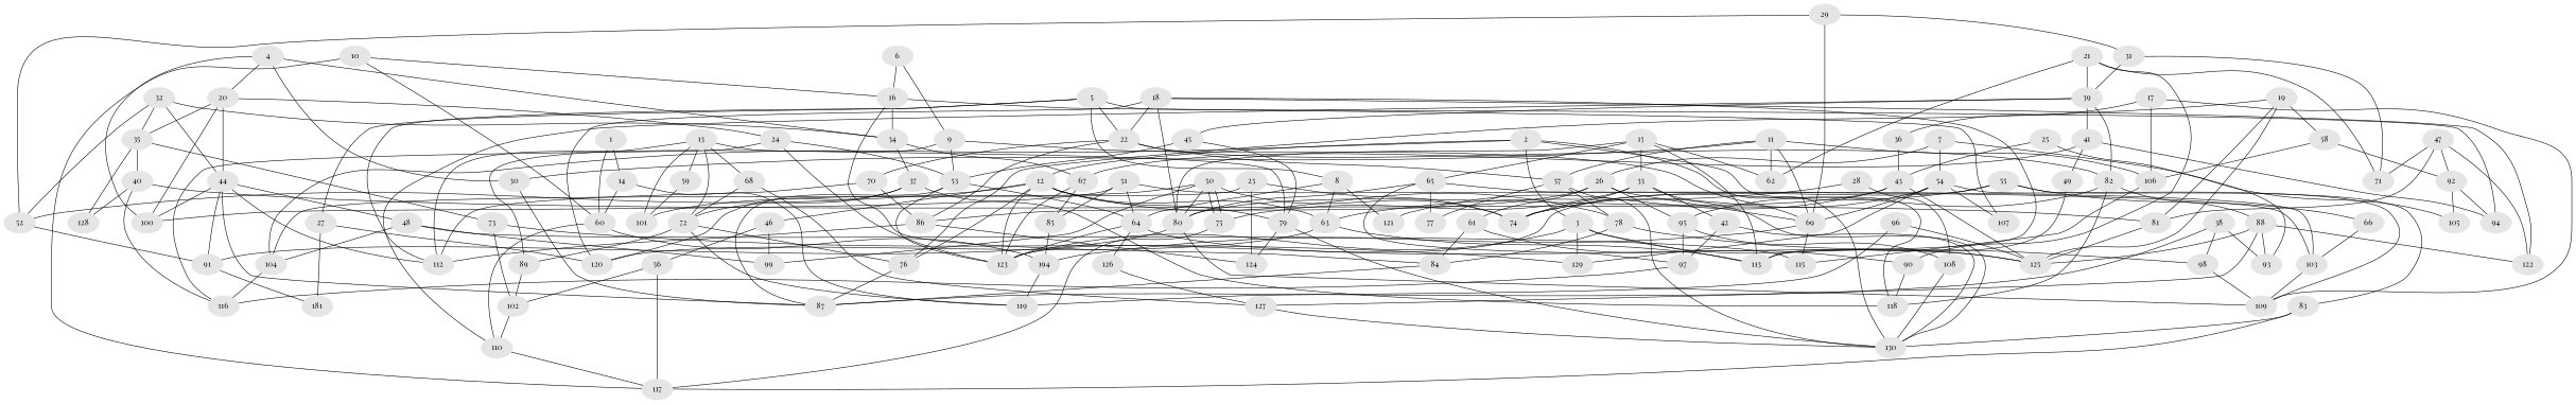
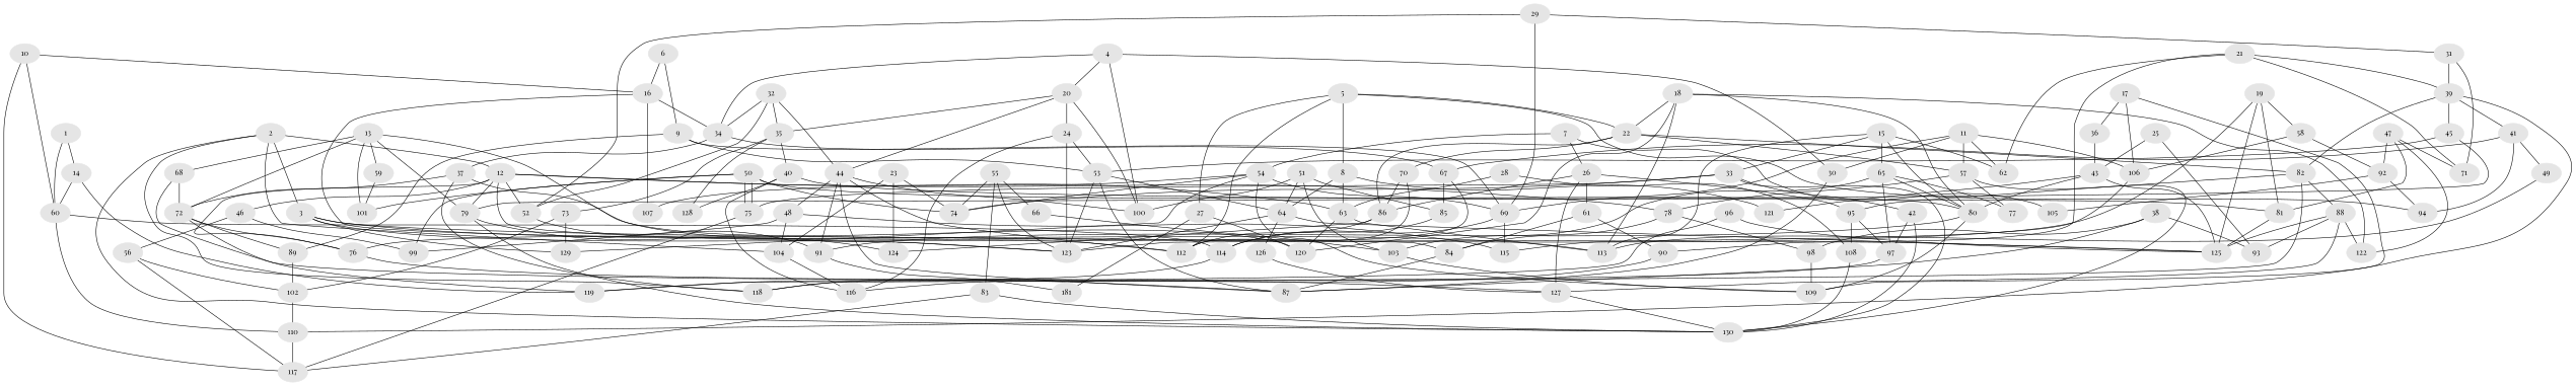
  graph {
    fontname="Playfair Display"
    node [color=gray90 fontname="Playfair Display" style=filled]
    edge [fontname="Playfair Display"]
    1
    14
    60
    119
    110
-   114 [label=194]
+   114
    2
    3
    12
    104
    118
    130
    113
    123
    125
    129
    63
    46
    52
    76
    78
    79
    116
    4
    20
    30
    34
    100
    24
    35
    44
    87
    37
    67
    5
    8
    22
    27
    94
    112
    64
    121
    57
    70
    82
    86
    120
    n48 [label=181]
    6
    9
    16
    53
    69
    89
    84
    107
    7
    26
    54
    105
    61
    95
    127
    109
    74
    126
    115
    102
    10
    117
    11
    62
    106
    77
    56
    99
    91
    98
    124
    13
    59
    68
    72
    101
    15
    33
    65
    80
    42
    75
    97
    103
    17
    36
    43
    18
    122
    19
    58
    81
    92
    40
    73
    128
    48
    21
    39
    71
    90
    41
    45
    88
    23
    25
    93
    108
    28
    29
    31
    32
    85
    38
    49
    47
    50
    51
    55
    66
    83
    96
    1 -- 14
    1 -- 60
    14 -- 60
    14 -- 119
    60 -- 110
    60 -- 114
    110 -- 117
    114 -- 119
    2 -- 3
    2 -- 12
    2 -- 104
    2 -- 118
    2 -- 130
    3 -- 113
    3 -- 123
    3 -- 125
    3 -- 129
    12 -- 123
    12 -- 63
    12 -- 46
    12 -- 52
    12 -- 76
    12 -- 78
    12 -- 79
    104 -- 116
    63 -- 113
    63 -- 120
    46 -- 56
    46 -- 99
    52 -- 91
    76 -- 87
    78 -- 84
    78 -- 98
    79 -- 130
    79 -- 124
    4 -- 20
    4 -- 30
    4 -- 34
    4 -- 100
    20 -- 100
    20 -- 24
    20 -- 35
    20 -- 44
    30 -- 87
    34 -- 37
    34 -- 67
    24 -- 123
    24 -- 116
    24 -- 53
    35 -- 40
    35 -- 73
    35 -- 128
    44 -- 100
    44 -- 87
    44 -- 112
    44 -- 91
    44 -- 48
    37 -- 118
    37 -- 120
    37 -- 72
    67 -- 123
    67 -- 85
    5 -- 8
    5 -- 22
    5 -- 27
    5 -- 94
    5 -- 112
    8 -- 63
    8 -- 64
    8 -- 121
    22 -- 57
    22 -- 70
    22 -- 82
    22 -- 86
    27 -- 120
    27 -- n48
    64 -- 123
    64 -- 125
    64 -- 126
    57 -- 130
    57 -- 78
    57 -- 77
    70 -- 112
    70 -- 86
    82 -- 118
    82 -- 95
    82 -- 88
    86 -- 112
    86 -- 124
    6 -- 9
    6 -- 16
    9 -- 53
    9 -- 69
    9 -- 89
    16 -- 34
    16 -- 84
    16 -- 107
    53 -- 123
    53 -- 87
    53 -- 64
    69 -- 114
    69 -- 115
    89 -- 102
    84 -- 87
    7 -- 26
    7 -- 54
    7 -- 105
    26 -- 86
    26 -- 61
    26 -- 95
-   26 -- 69
+   26 -- 127
    54 -- 129
    54 -- 69
    54 -- 107
    54 -- 109
    54 -- 74
    61 -- 84
    61 -- 90
    95 -- 97
    95 -- 108
    127 -- 130
    126 -- 127
    102 -- 110
    10 -- 60
    10 -- 16
    10 -- 117
    11 -- 30
    11 -- 57
    11 -- 69
    11 -- 62
    11 -- 106
    106 -- 115
    56 -- 102
    56 -- 117
    91 -- n48
    98 -- 109
    13 -- 79
    13 -- 112
    13 -- 59
    13 -- 68
    13 -- 72
    13 -- 101
    59 -- 101
    68 -- 127
    68 -- 72
    72 -- 119
    72 -- 76
    72 -- 89
    15 -- 113
    15 -- 62
    15 -- 33
    15 -- 65
    15 -- 80
    33 -- 130
    33 -- 74
    33 -- 42
    33 -- 75
    65 -- 77
    65 -- 80
    65 -- 97
    65 -- 103
    80 -- 109
    80 -- 91
    42 -- 130
    42 -- 97
    75 -- 117
    97 -- 116
    103 -- 109
    17 -- 109
    17 -- 106
    17 -- 36
    36 -- 43
    43 -- 125
    43 -- 121
    43 -- 80
    18 -- 113
    18 -- 22
    18 -- 120
    18 -- 80
    18 -- 122
    19 -- 125
    19 -- 76
    19 -- 58
    19 -- 81
    58 -- 106
    58 -- 92
    81 -- 125
    92 -- 94
    92 -- 105
    40 -- 116
    40 -- 81
    40 -- 128
    73 -- 129
    73 -- 102
    48 -- 104
    48 -- 115
    48 -- 99
    21 -- 62
    21 -- 39
    21 -- 71
    21 -- 90
    39 -- 110
    39 -- 82
    39 -- 41
    39 -- 45
    90 -- 118
    41 -- 67
    41 -- 94
    41 -- 49
    45 -- 79
    45 -- 53
    88 -- 125
    88 -- 127
    88 -- 122
    88 -- 93
    23 -- 104
    23 -- 74
    23 -- 124
    25 -- 43
    25 -- 93
    108 -- 130
    28 -- 63
    28 -- 108
    29 -- 52
    29 -- 69
    29 -- 31
    31 -- 39
    31 -- 71
    32 -- 52
    32 -- 34
    32 -- 35
    32 -- 44
    85 -- 114
    38 -- 87
    38 -- 98
    38 -- 93
    49 -- 113
    47 -- 122
    47 -- 81
    47 -- 92
    47 -- 71
    50 -- 74
    50 -- 99
    50 -- 101
    50 -- 80
    50 -- 75
    50 -- 75
    51 -- 100
    51 -- 64
    51 -- 103
    51 -- 85
    55 -- 123
    55 -- 74
    55 -- 66
    55 -- 83
    66 -- 103
    83 -- 130
    83 -- 117
    96 -- 119
    96 -- 125
  }
